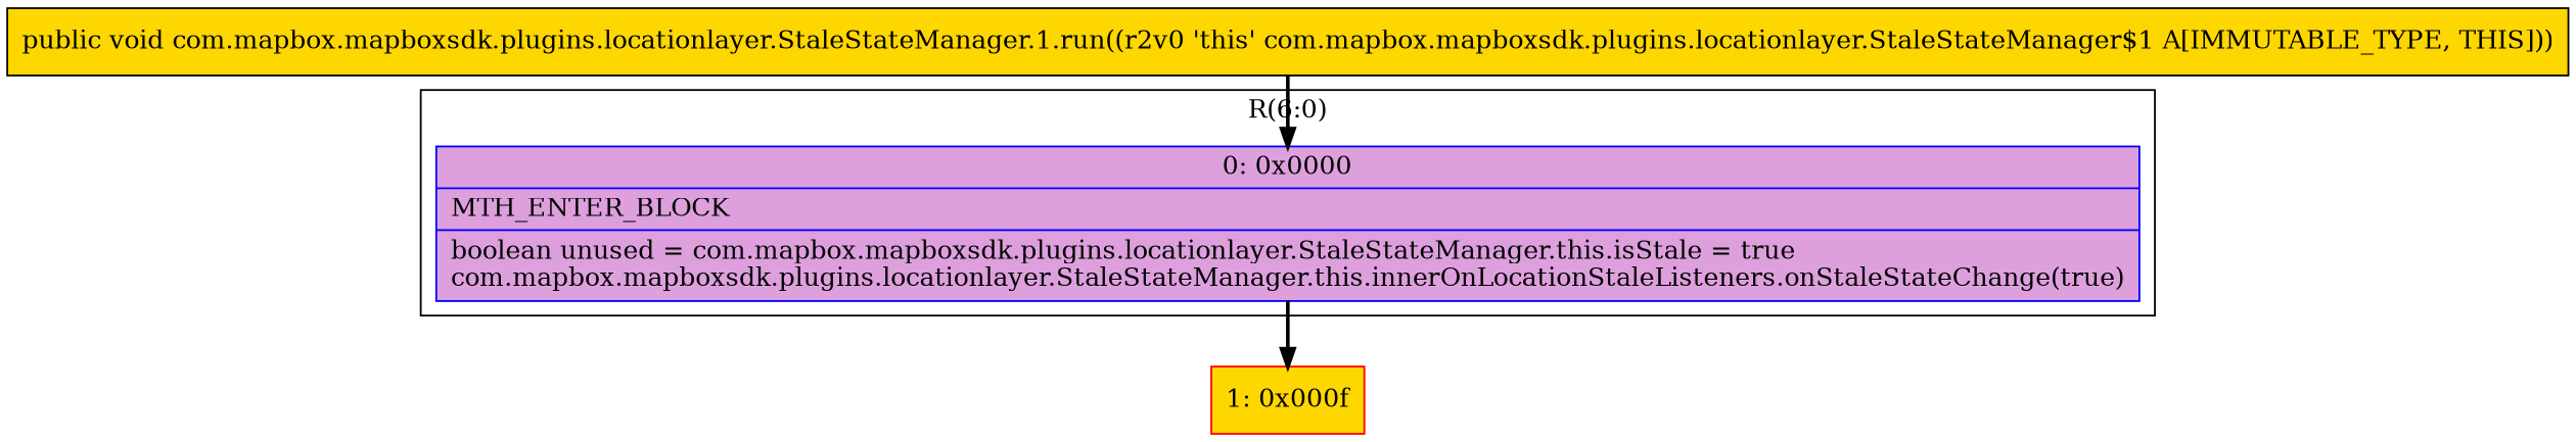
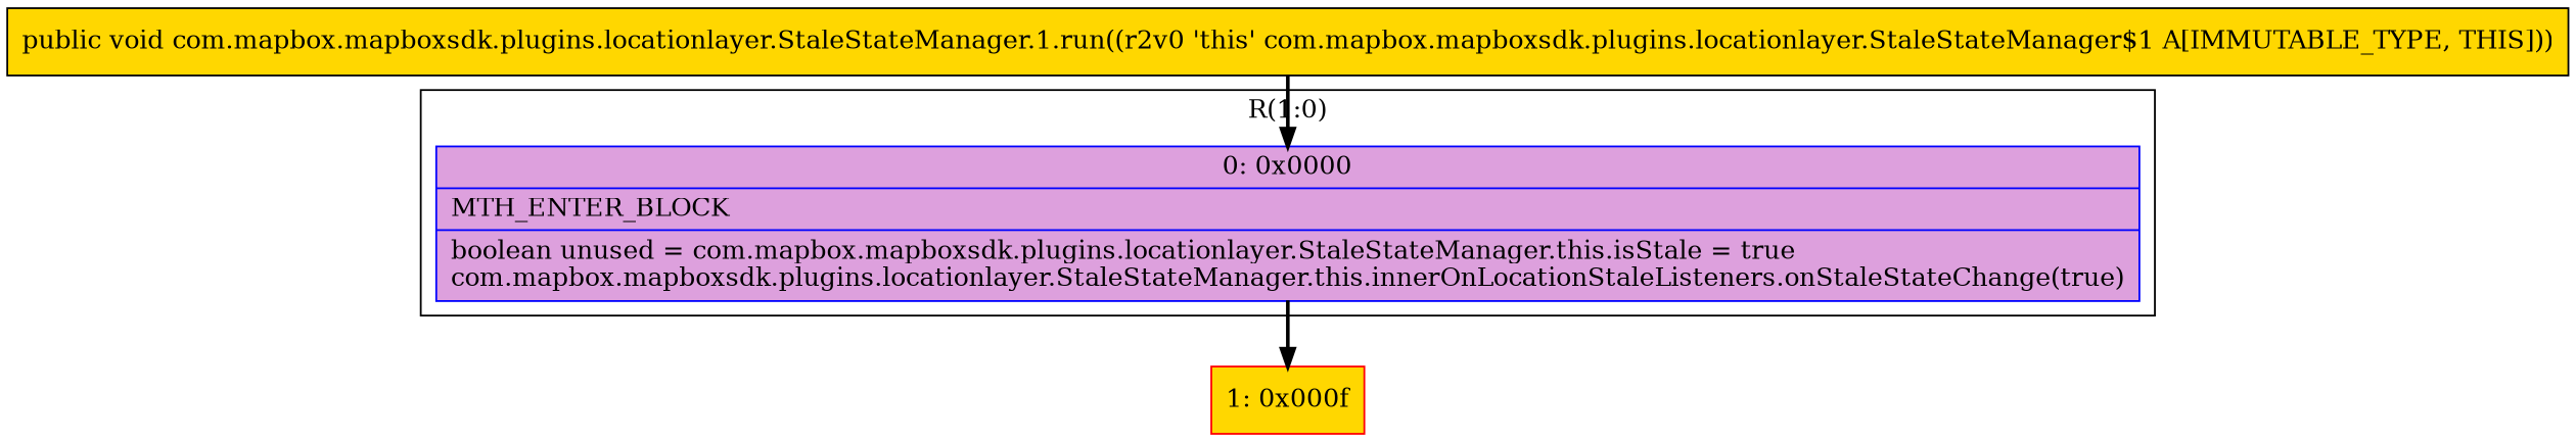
  digraph {
    node [shape=record style=filled fillcolor=gold]
    edge [style=bold]
    n1 [color=blue label="{0\:\ 0x0000|MTH_ENTER_BLOCK\l|boolean unused = com.mapbox.mapboxsdk.plugins.locationlayer.StaleStateManager.this.isStale = true\lcom.mapbox.mapboxsdk.plugins.locationlayer.StaleStateManager.this.innerOnLocationStaleListeners.onStaleStateChange(true)\l}" fillcolor=plum]
    n2 [color=red label="{1\:\ 0x000f}"]
    n3 [label="{public void com.mapbox.mapboxsdk.plugins.locationlayer.StaleStateManager.1.run((r2v0 'this' com.mapbox.mapboxsdk.plugins.locationlayer.StaleStateManager$1 A[IMMUTABLE_TYPE, THIS])) }"]
    subgraph cluster_1 {
-     label="R(6:0)"
+     label="R(1:0)"
      n1
    }
    n1 -> n2
    n3 -> n1
  }
